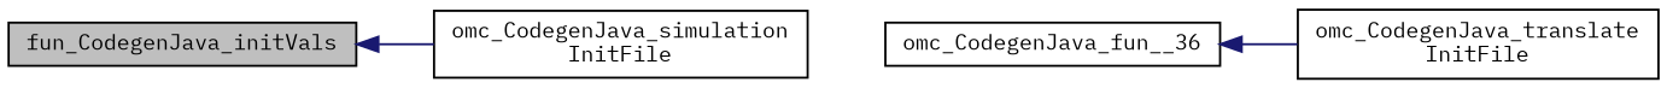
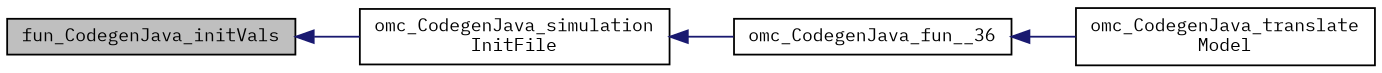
  digraph {
    fontname="IBM Plex Mono"
    rankdir=LR
    node [color=black fillcolor=white fontname="IBM Plex Mono" fontsize=10 shape=record style=filled]
    edge [color=midnightblue dir=back fontname="IBM Plex Mono" fontsize=10 labelfontname=Helvetica labelfontsize=10 style=solid]
    n1 [fillcolor=grey75 fontcolor=black height=0.2 label=fun_CodegenJava_initVals width=0.4]
    n2 [height=0.2 label="omc_CodegenJava_simulation\lInitFile" width=0.4]
    n3 [height=0.2 label=omc_CodegenJava_fun__36 width=0.4]
-   n4 [height=0.2 label="omc_CodegenJava_translate\lInitFile" width=0.4]
+   n4 [height=0.2 label="omc_CodegenJava_translate\lModel" width=0.4]
    n1 -> n2
+   n2 -> n3
    n3 -> n4
  }
